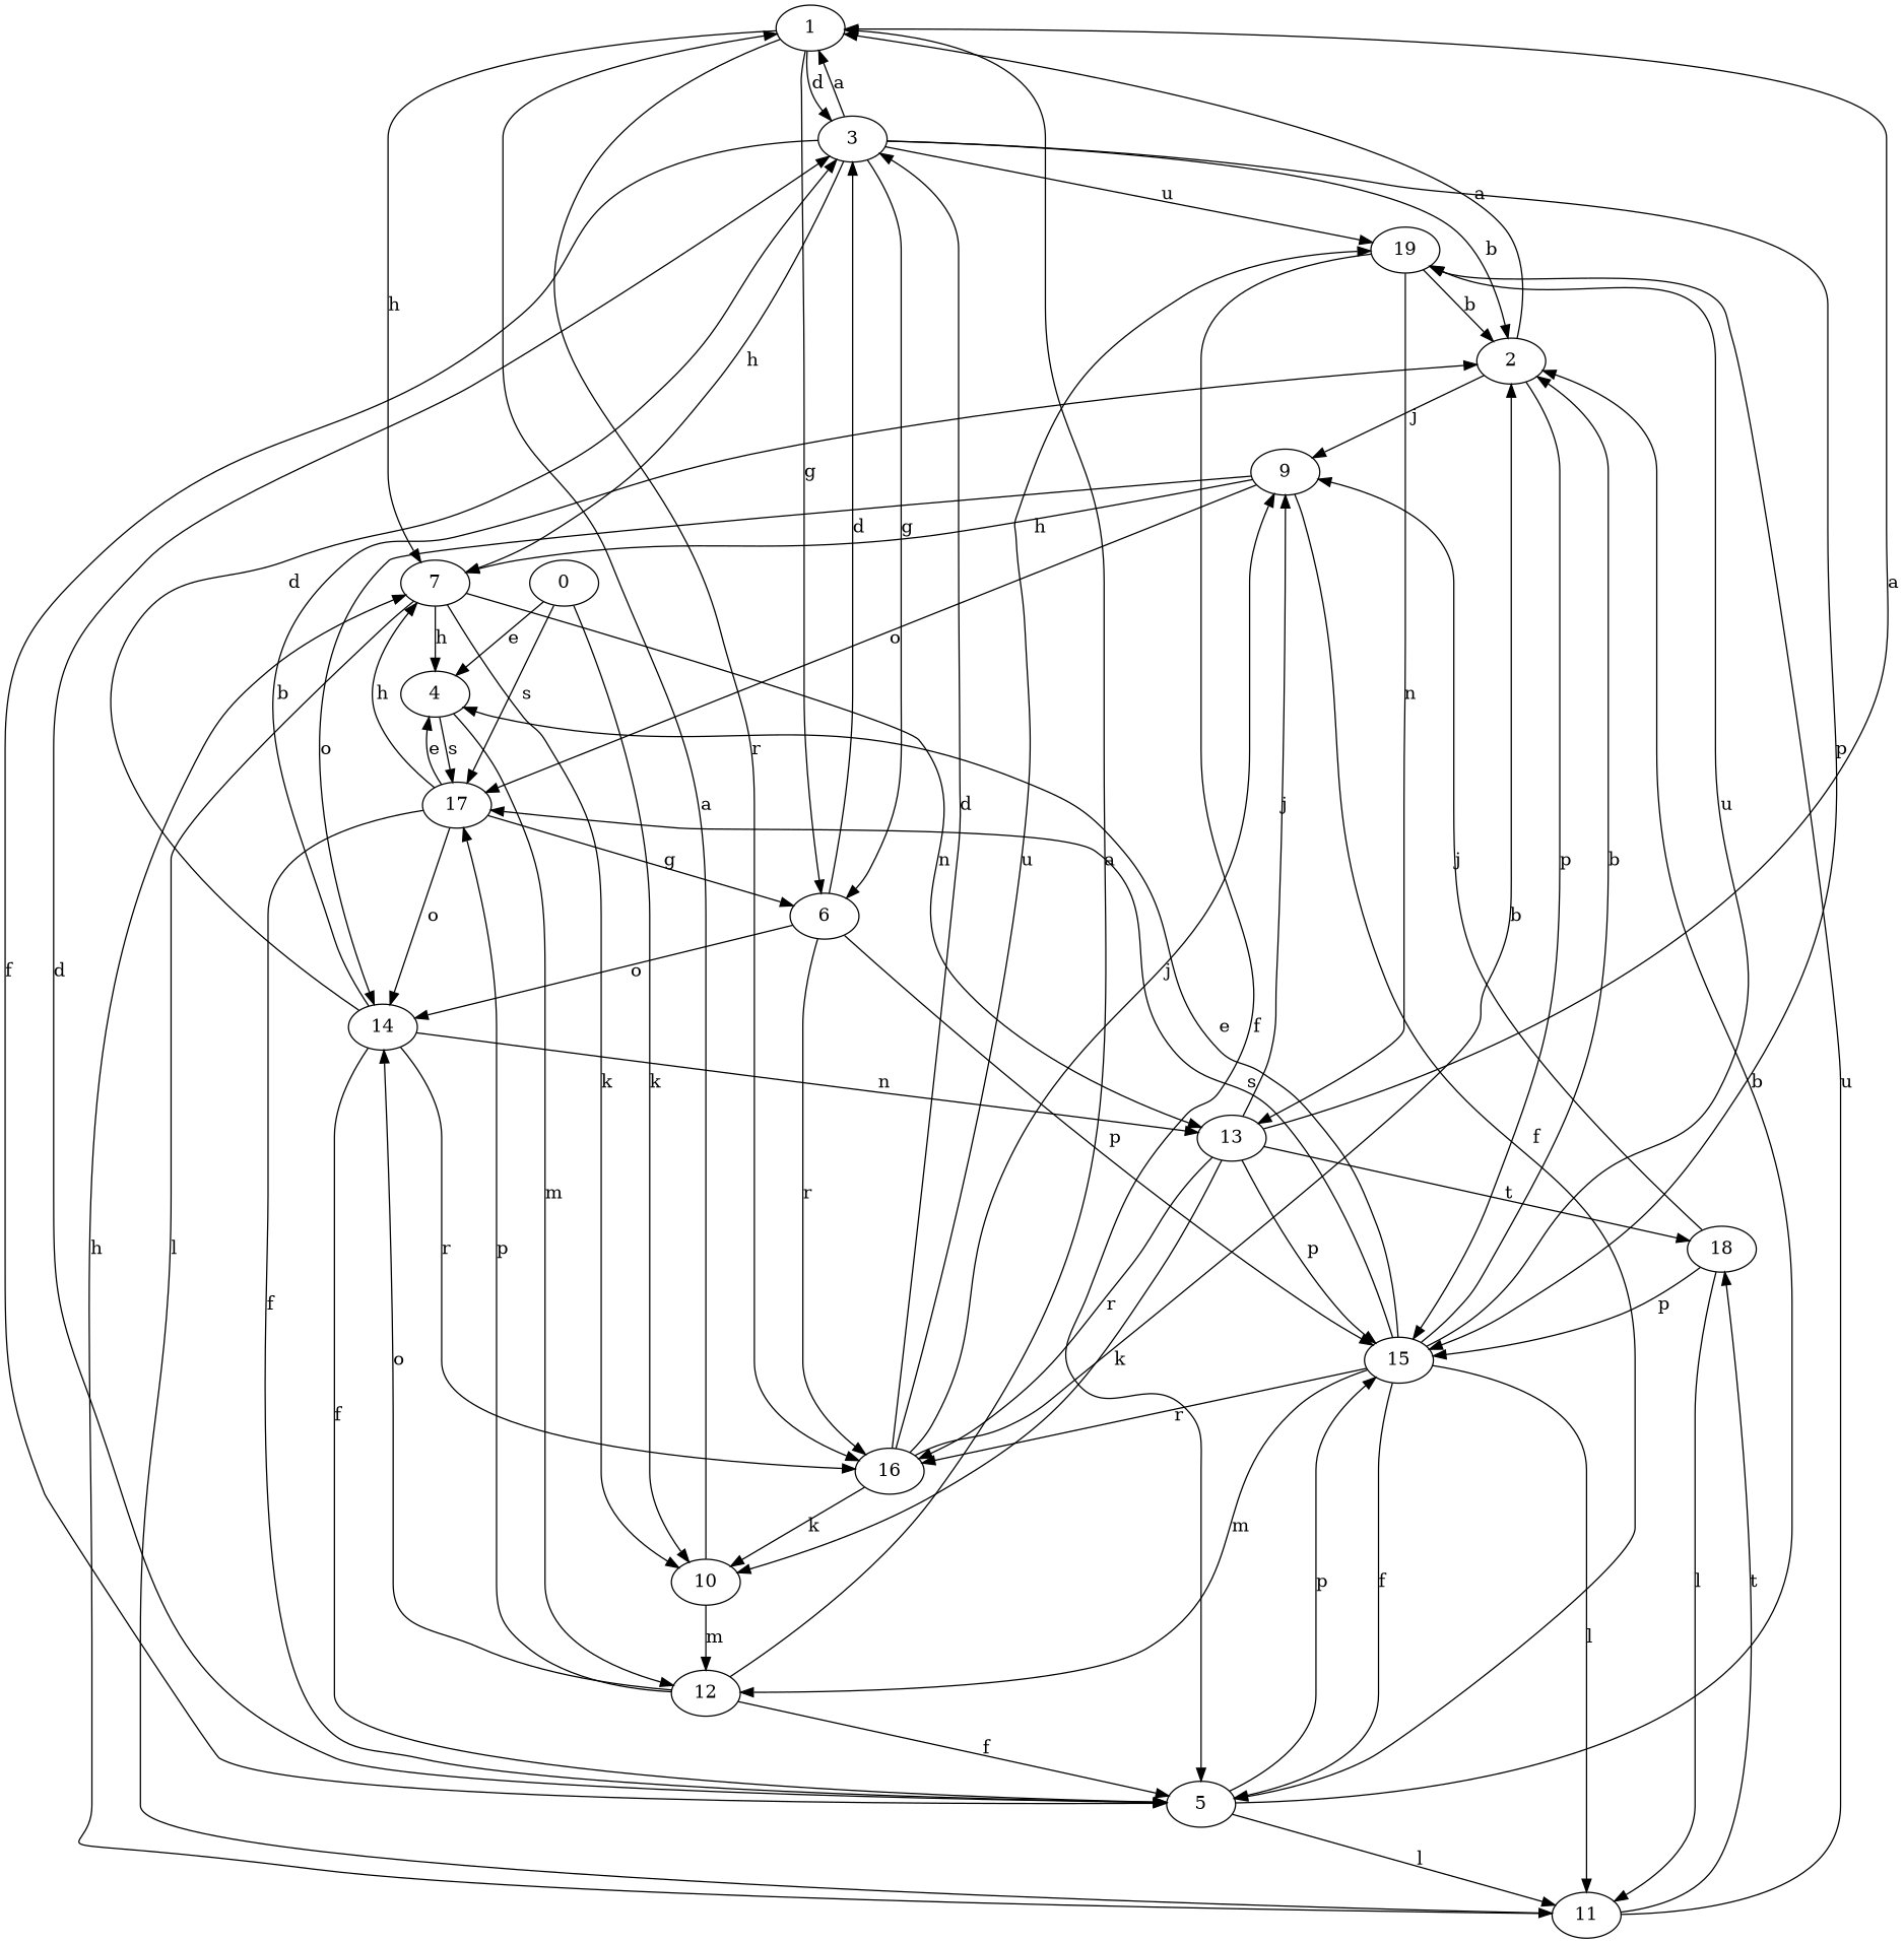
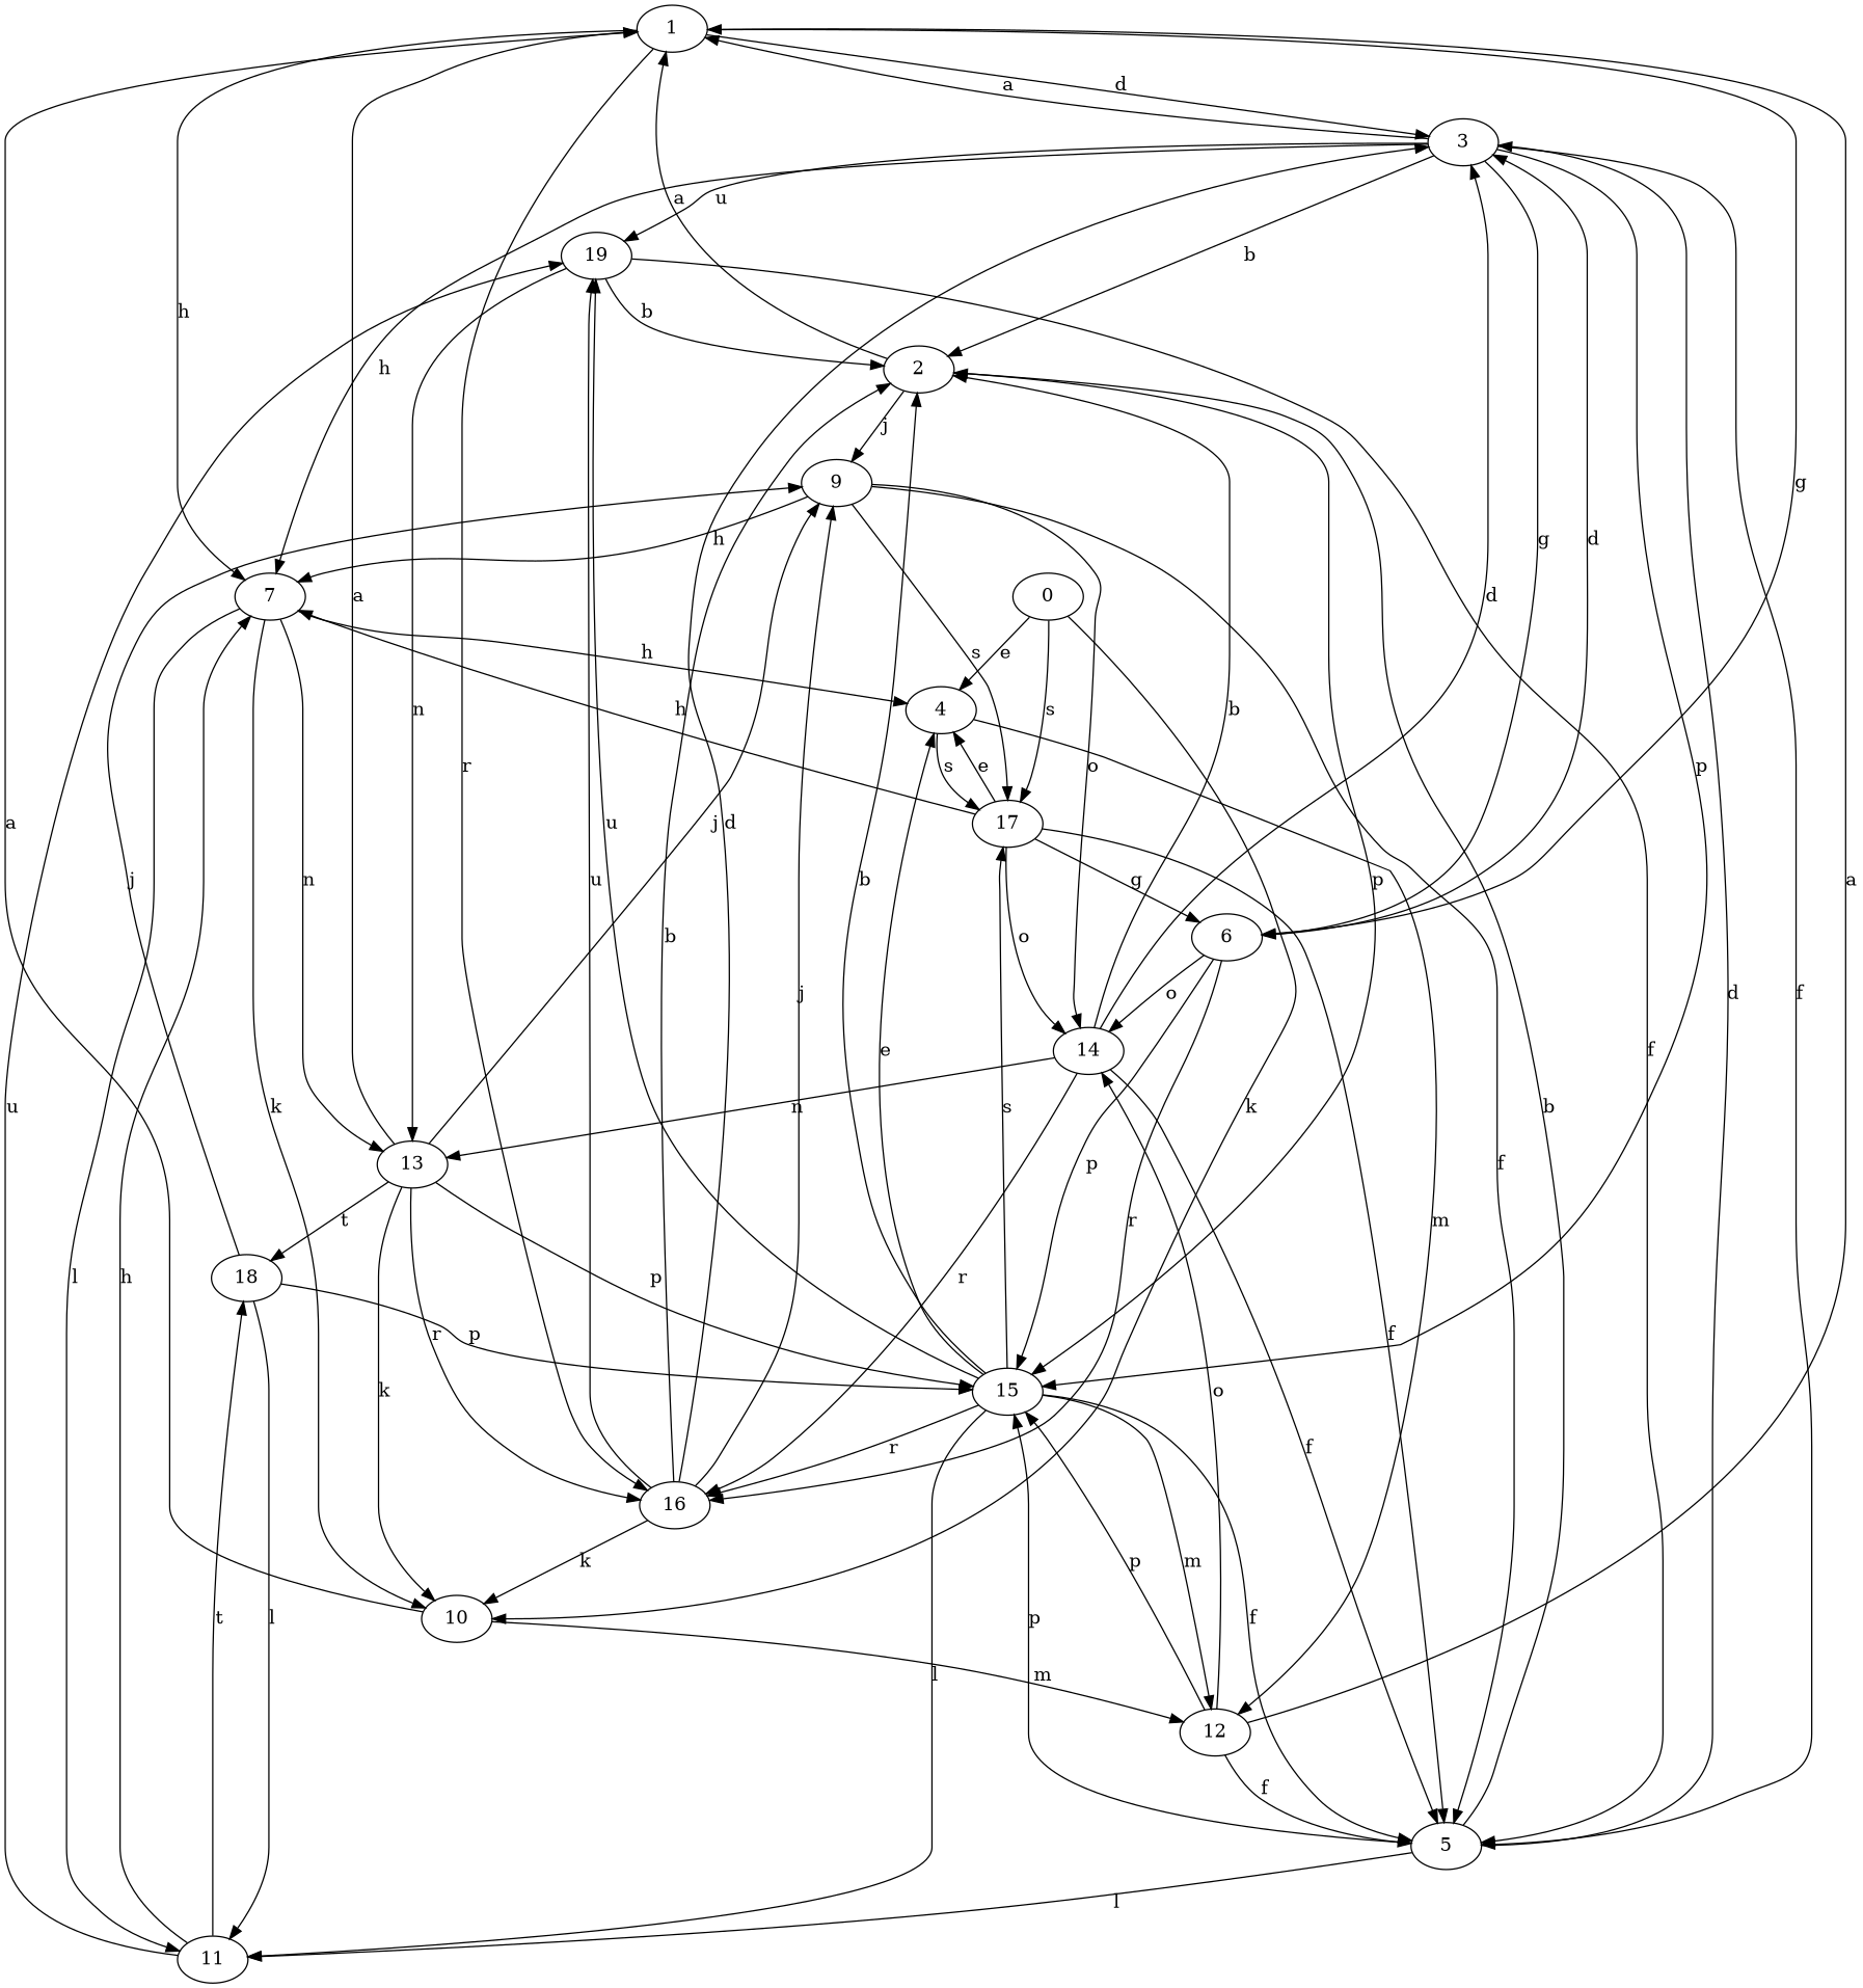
  strict digraph {
    1
    3
    6
    7
    16
    2
    15
    5
    19
    14
    4
    11
    10
    13
    9
    17
    12
    18
    0
    1 -> 3 [label=d]
    1 -> 6 [label=g]
    1 -> 7 [label=h]
    1 -> 16 [label=r]
    3 -> 1 [label=a]
    3 -> 6 [label=g]
    3 -> 7 [label=h]
    3 -> 2 [label=b]
    3 -> 15 [label=p]
    3 -> 5 [label=f]
    3 -> 19 [label=u]
    6 -> 3 [label=d]
    6 -> 16 [label=r]
    6 -> 15 [label=p]
    6 -> 14 [label=o]
    7 -> 4 [label=h]
    7 -> 11 [label=l]
    7 -> 10 [label=k]
    7 -> 13 [label=n]
    16 -> 3 [label=d]
    16 -> 2 [label=b]
    16 -> 19 [label=u]
    16 -> 10 [label=k]
    16 -> 9 [label=j]
    2 -> 1 [label=a]
    2 -> 15 [label=p]
    2 -> 9 [label=j]
    15 -> 16 [label=r]
    15 -> 2 [label=b]
    15 -> 5 [label=f]
    15 -> 19 [label=u]
    15 -> 4 [label=e]
    15 -> 11 [label=l]
    15 -> 17 [label=s]
    15 -> 12 [label=m]
    5 -> 3 [label=d]
    5 -> 2 [label=b]
    5 -> 15 [label=p]
    5 -> 11 [label=l]
    19 -> 2 [label=b]
    19 -> 5 [label=f]
    19 -> 13 [label=n]
    14 -> 3 [label=d]
    14 -> 16 [label=r]
    14 -> 2 [label=b]
    14 -> 5 [label=f]
    14 -> 13 [label=n]
    4 -> 17 [label=s]
    4 -> 12 [label=m]
    11 -> 7 [label=h]
    11 -> 19 [label=u]
    11 -> 18 [label=t]
    10 -> 1 [label=a]
    10 -> 12 [label=m]
    13 -> 1 [label=a]
    13 -> 16 [label=r]
    13 -> 15 [label=p]
    13 -> 10 [label=k]
    13 -> 9 [label=j]
    13 -> 18 [label=t]
    9 -> 7 [label=h]
    9 -> 5 [label=f]
    9 -> 14 [label=o]
-   9 -> 17 [label=o]
+   9 -> 17 [label=s]
    17 -> 6 [label=g]
    17 -> 7 [label=h]
    17 -> 5 [label=f]
    17 -> 14 [label=o]
    17 -> 4 [label=e]
    12 -> 1 [label=a]
-   12 -> 17 [label=p]
+   12 -> 15 [label=p]
    12 -> 5 [label=f]
    12 -> 14 [label=o]
    18 -> 15 [label=p]
    18 -> 11 [label=l]
    18 -> 9 [label=j]
    0 -> 4 [label=e]
    0 -> 10 [label=k]
    0 -> 17 [label=s]
  }
